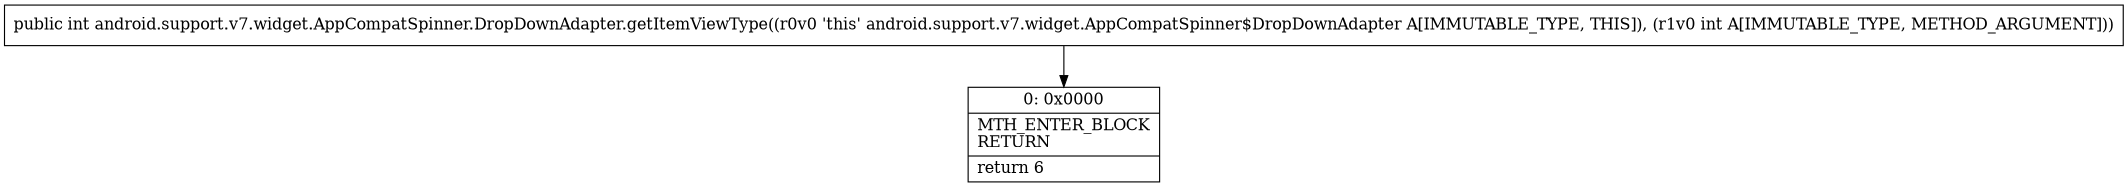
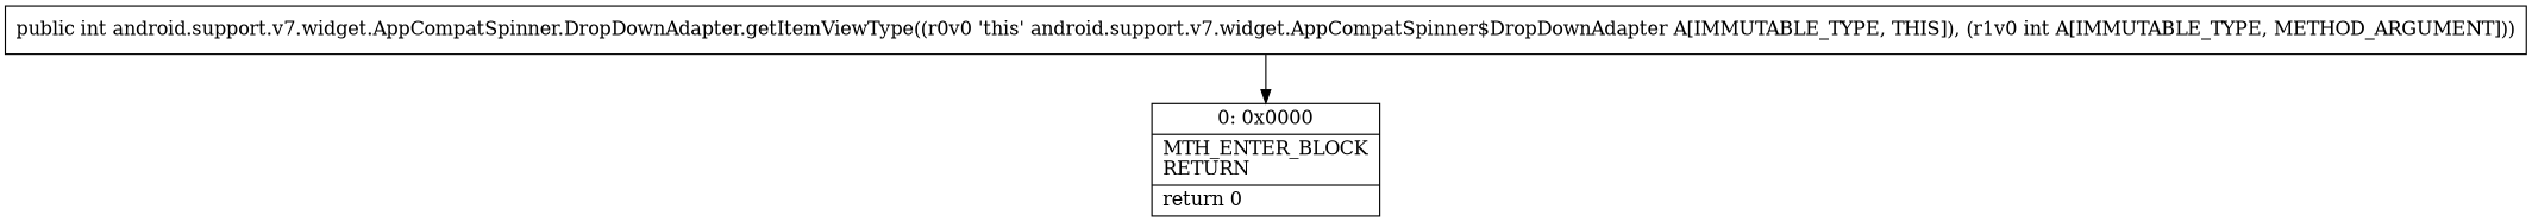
  digraph {
    node [shape=record]
-   n1 [label="{0\:\ 0x0000|MTH_ENTER_BLOCK\lRETURN\l|return 6\l}"]
+   n1 [label="{0\:\ 0x0000|MTH_ENTER_BLOCK\lRETURN\l|return 0\l}"]
    n2 [label="{public int android.support.v7.widget.AppCompatSpinner.DropDownAdapter.getItemViewType((r0v0 'this' android.support.v7.widget.AppCompatSpinner$DropDownAdapter A[IMMUTABLE_TYPE, THIS]), (r1v0 int A[IMMUTABLE_TYPE, METHOD_ARGUMENT])) }"]
    n2 -> n1
  }
